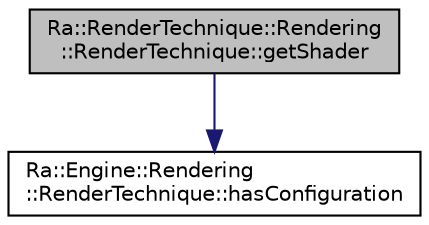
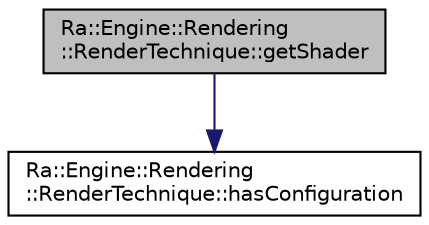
  digraph {
    rankdir=TB
    node [color=black fontname=Helvetica fontsize=10 shape=record style=filled]
-   n1 [fillcolor=grey75 fontcolor=black height=0.2 label="Ra::RenderTechnique::Rendering\l::RenderTechnique::getShader" width=0.4]
+   n1 [fillcolor=grey75 fontcolor=black height=0.2 label="Ra::Engine::Rendering\l::RenderTechnique::getShader" width=0.4]
    n2 [fillcolor=white height=0.2 label="Ra::Engine::Rendering\l::RenderTechnique::hasConfiguration" width=0.4]
    n1 -> n2 [color=midnightblue fontname=Helvetica fontsize=10 labelfontname=Helvetica labelfontsize=10 style=solid]
  }
